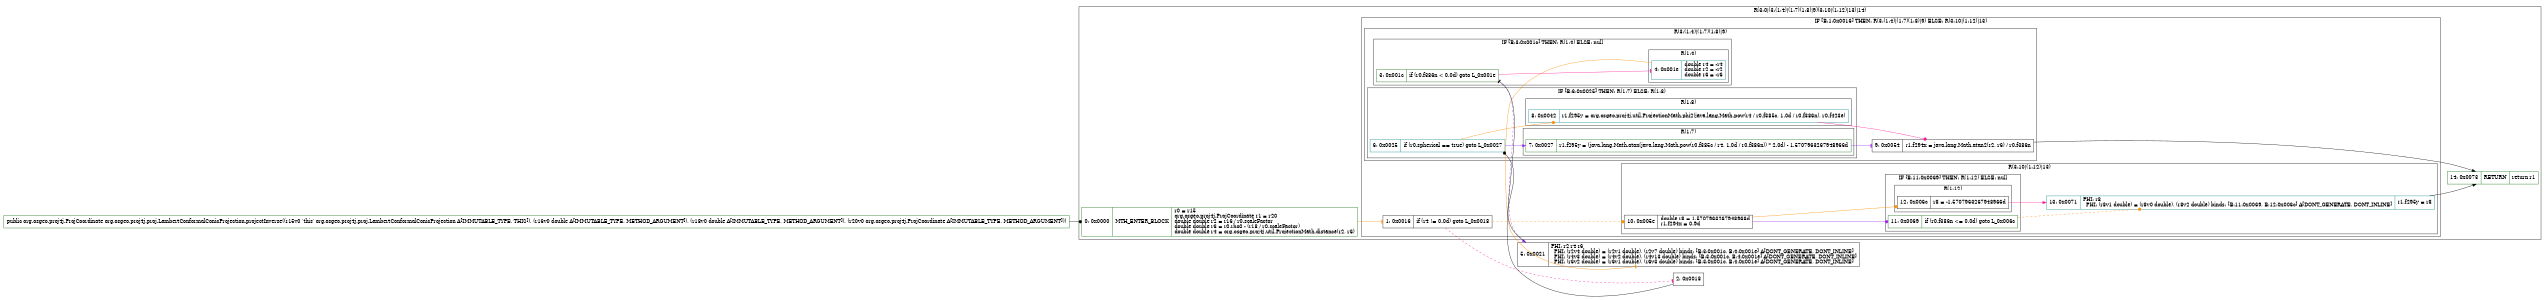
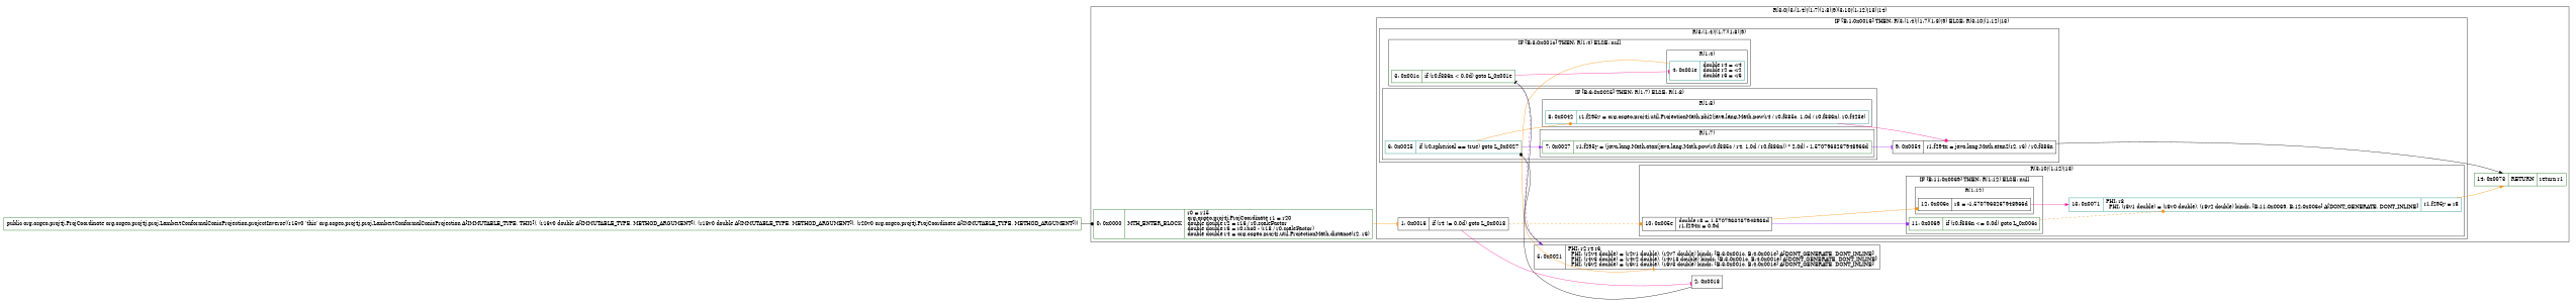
  digraph {
    rankdir=LR
    node [color=darkgreen shape=record]
    edge [arrowhead=dot color=darkorange]
    n1 [color=teal label="{4\:\ 0x001e|double r4 = \-r4\ldouble r2 = \-r2\ldouble r6 = \-r6\l}"]
    n2 [label="{3\:\ 0x001c|if (r0.f386n \< 0.0d) goto L_0x001e\l}"]
    n3 [label="{7\:\ 0x0027|r1.f295y = (java.lang.Math.atan(java.lang.Math.pow(r0.f385c \/ r4, 1.0d \/ r0.f386n)) * 2.0d) \- 1.5707963267948966d\l}"]
    n4 [color=teal label="{8\:\ 0x0042|r1.f295y = org.osgeo.proj4j.util.ProjectionMath.phi2(java.lang.Math.pow(r4 \/ r0.f385c, 1.0d \/ r0.f386n), r0.f423e)\l}"]
    n5 [color=teal label="{6\:\ 0x0025|if (r0.spherical == true) goto L_0x0027\l}"]
    n6 [color=black label="{9\:\ 0x0054|r1.f294x = java.lang.Math.atan2(r2, r6) \/ r0.f386n\l}"]
    n7 [color=black label="{12\:\ 0x006c|r8 = \-1.5707963267948966d\l}"]
    n8 [label="{11\:\ 0x0069|if (r0.f386n \<= 0.0d) goto L_0x006c\l}"]
    n9 [color=black label="{10\:\ 0x005e|double r8 = 1.5707963267948966d\lr1.f294x = 0.9d\l}"]
    n10 [color=teal label="{13\:\ 0x0071|PHI: r8 \l  PHI: (r8v1 double) = (r8v0 double), (r8v2 double) binds: [B:11:0x0069, B:12:0x006c] A[DONT_GENERATE, DONT_INLINE]\l|r1.f295y = r8\l}"]
    n11 [color=black label="{1\:\ 0x0016|if (r4 != 0.0d) goto L_0x0018\l}"]
    n12 [label="{0\:\ 0x0000|MTH_ENTER_BLOCK\l|r0 = r15\lorg.osgeo.proj4j.ProjCoordinate r1 = r20\ldouble double r2 = r16 \/ r0.scaleFactor\ldouble double r6 = r0.rho0 \- (r18 \/ r0.scaleFactor)\ldouble double r4 = org.osgeo.proj4j.util.ProjectionMath.distance(r2, r6)\l}"]
    n13 [label="{14\:\ 0x0073|RETURN\l|return r1\l}"]
    n14 [color=black label="{5\:\ 0x0021|PHI: r2 r4 r6 \l  PHI: (r2v4 double) = (r2v1 double), (r2v7 double) binds: [B:3:0x001c, B:4:0x001e] A[DONT_GENERATE, DONT_INLINE]\l  PHI: (r4v3 double) = (r4v2 double), (r4v13 double) binds: [B:3:0x001c, B:4:0x001e] A[DONT_GENERATE, DONT_INLINE]\l  PHI: (r6v2 double) = (r6v1 double), (r6v3 double) binds: [B:3:0x001c, B:4:0x001e] A[DONT_GENERATE, DONT_INLINE]\l}"]
    n15 [color=black label="{2\:\ 0x0018}"]
    n16 [label="{public org.osgeo.proj4j.ProjCoordinate org.osgeo.proj4j.proj.LambertConformalConicProjection.projectInverse((r15v0 'this' org.osgeo.proj4j.proj.LambertConformalConicProjection A[IMMUTABLE_TYPE, THIS]), (r16v0 double A[IMMUTABLE_TYPE, METHOD_ARGUMENT]), (r18v0 double A[IMMUTABLE_TYPE, METHOD_ARGUMENT]), (r20v0 org.osgeo.proj4j.ProjCoordinate A[IMMUTABLE_TYPE, METHOD_ARGUMENT])) }"]
    subgraph cluster_1 {
      label="R(3:0|(3:(1:4)|(1:7)(1:8)|9)(3:10|(1:12)|13)|14)"
      n12
      n13
      subgraph cluster_2 {
        label="IF [B:1:0x0016] THEN: R(3:(1:4)|(1:7)(1:8)|9) ELSE: R(3:10|(1:12)|13)"
        n11
        subgraph cluster_3 {
          label="R(3:(1:4)|(1:7)(1:8)|9)"
          n6
          subgraph cluster_4 {
            label="IF [B:3:0x001c] THEN: R(1:4) ELSE: null"
            n2
            subgraph cluster_5 {
              label="R(1:4)"
              n1
            }
          }
          subgraph cluster_6 {
            label="IF [B:6:0x0025] THEN: R(1:7) ELSE: R(1:8)"
            n5
            subgraph cluster_7 {
              label="R(1:7)"
              n3
            }
            subgraph cluster_8 {
              label="R(1:8)"
              n4
            }
          }
        }
        subgraph cluster_9 {
          label="R(3:10|(1:12)|13)"
          n9
          n10
          subgraph cluster_10 {
            label="IF [B:11:0x0069] THEN: R(1:12) ELSE: null"
            n8
            subgraph cluster_11 {
              label="R(1:12)"
              n7
            }
          }
        }
      }
    }
    n1 -> n14 [arrowhead=tee]
    n2 -> n1 [arrowhead=tee color=deeppink]
    n2 -> n14 [arrowhead=normal color=purple style=dashed]
    n3 -> n6 [arrowhead=tee color=purple]
    n4 -> n6 [color=deeppink]
    n5 -> n3 [arrowhead=normal color=purple]
    n5 -> n4 [style=solid]
    n6 -> n13 [arrowhead=normal color=black]
    n7 -> n10 [arrowhead=normal color=deeppink]
    n8 -> n10 [style=dashed]
    n9 -> n7
    n9 -> n8 [color=purple]
-   n10 -> n13 [arrowhead=normal color=black]
+   n10 -> n13 [arrowhead=normal]
    n11 -> n9 [style=dashed]
-   n11 -> n15 [arrowhead=tee color=deeppink style=dashed]
+   n11 -> n15 [arrowhead=tee color=deeppink]
    n12 -> n11 [arrowhead=tee]
    n14 -> n5 [color=black]
    n15 -> n2 [arrowhead=tee color=black]
    n16 -> n12 [color=black]
  }
